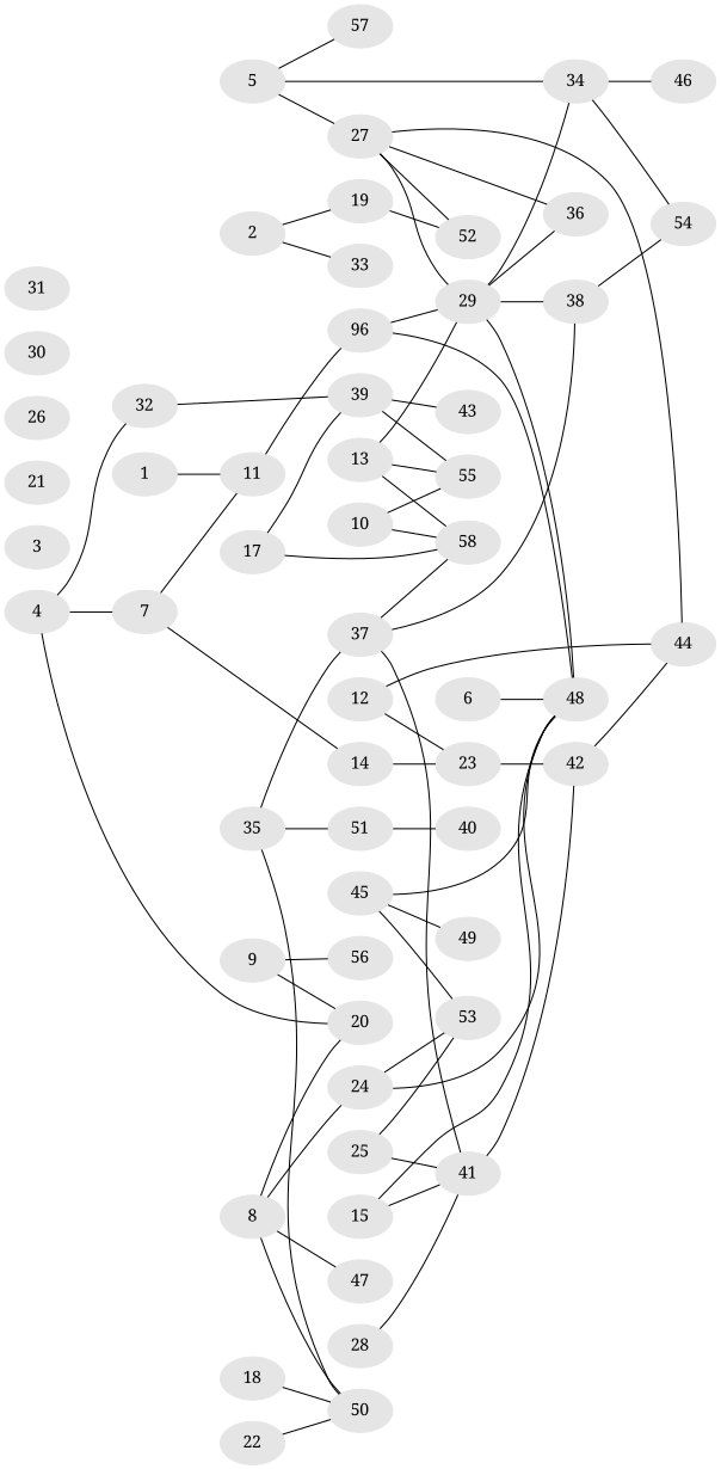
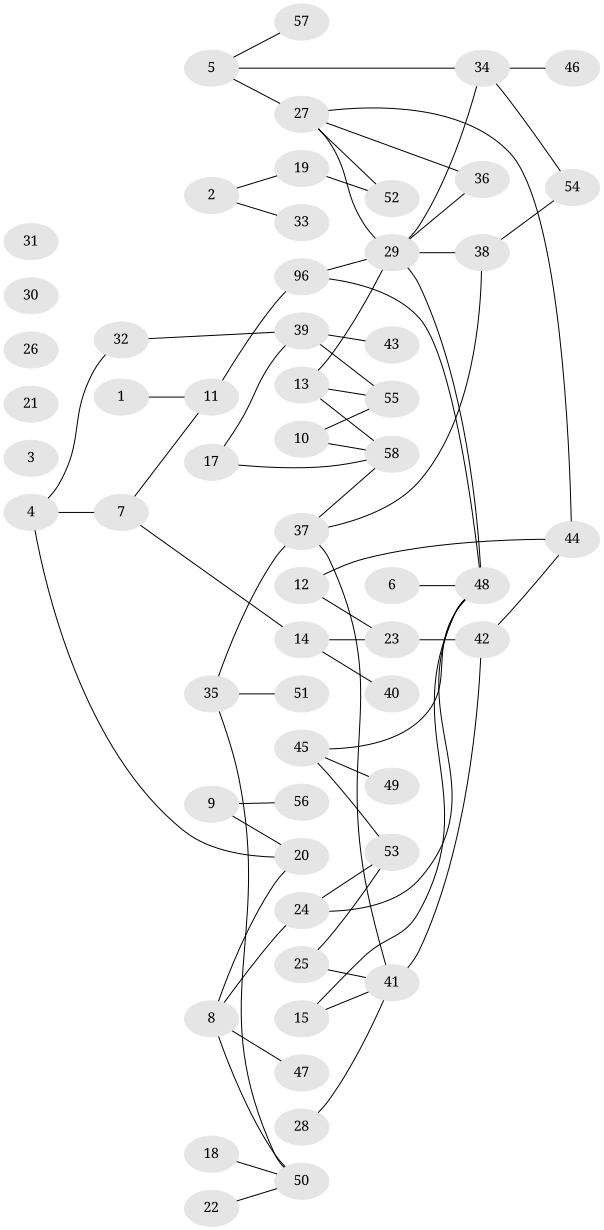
  graph {
    fontname="Noto Serif"
    rankdir=LR
    node [color=gray90 fontname="Noto Serif" style=filled]
    edge [fontname="Noto Serif"]
    1
    11
    n3 [label=96]
    2
    19
    33
    52
    3
    4
    7
    20
    32
    14
    39
    5
    27
    34
    57
    44
    29
    36
    46
    54
    6
    48
    23
    40
    8
    24
    47
    50
    53
    9
    56
    10
    55
    58
    41
    42
    12
    13
    38
    15
    17
    43
    18
    21
    22
    25
    26
    28
    30
    31
    35
    37
    51
    45
    49
    1 -- 11
    11 -- n3
    n3 -- 29
    n3 -- 48
    2 -- 19
    2 -- 33
    19 -- 52
    4 -- 7
    4 -- 20
    4 -- 32
    7 -- 11
    7 -- 14
    32 -- 39
    14 -- 23
-   51 -- 40
+   14 -- 40
    39 -- 55
    39 -- 43
    5 -- 27
    5 -- 34
    5 -- 57
    27 -- 52
    27 -- 44
    27 -- 29
    27 -- 36
    34 -- 46
    34 -- 54
    29 -- 34
    29 -- 36
    29 -- 48
    29 -- 38
    6 -- 48
    23 -- 42
    8 -- 20
    8 -- 24
    8 -- 47
    8 -- 50
    24 -- 48
    24 -- 53
    9 -- 20
    9 -- 56
    10 -- 55
    10 -- 58
    41 -- 42
    42 -- 44
    12 -- 44
    12 -- 23
    13 -- 29
    13 -- 55
    13 -- 58
    38 -- 54
    15 -- 48
    15 -- 41
    17 -- 39
    17 -- 58
    18 -- 50
    22 -- 50
    25 -- 53
    25 -- 41
    28 -- 41
    35 -- 50
    35 -- 37
    35 -- 51
    37 -- 58
    37 -- 41
    37 -- 38
    45 -- 48
    45 -- 53
    45 -- 49
  }
